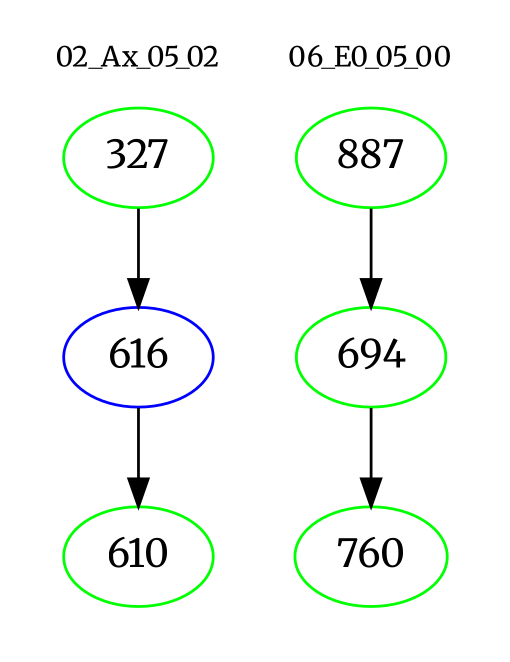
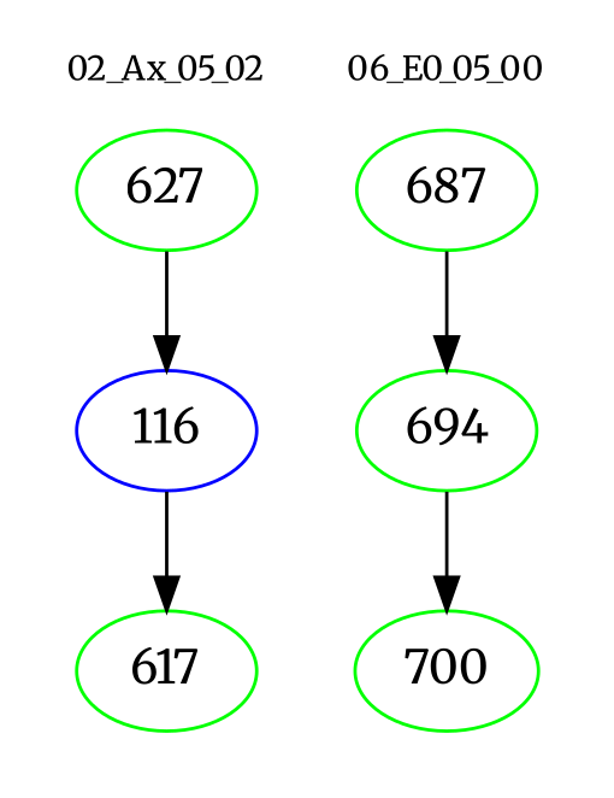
  digraph {
    fontname=Merriweather
    node [color=green fontname=Merriweather]
    edge [color=black fontname=Merriweather]
-   n1 [label=327]
-   n2 [color=blue label=616]
-   n3 [label=610]
-   n4 [label=887]
+   n1 [label=627]
+   n2 [color=blue label=116]
+   n3 [label=617]
+   n4 [label=687]
    n5 [label=694]
-   n6 [label=760]
+   n6 [label=700]
    subgraph cluster_1 {
      color=white
      fontsize=10
      label="02_Ax_05_02"
      n1
      n2
      n3
    }
    subgraph cluster_2 {
      color=white
      fontsize=10
      label="06_E0_05_00"
      n4
      n5
      n6
    }
    n1 -> n2
    n2 -> n3
    n4 -> n5
    n5 -> n6
  }
